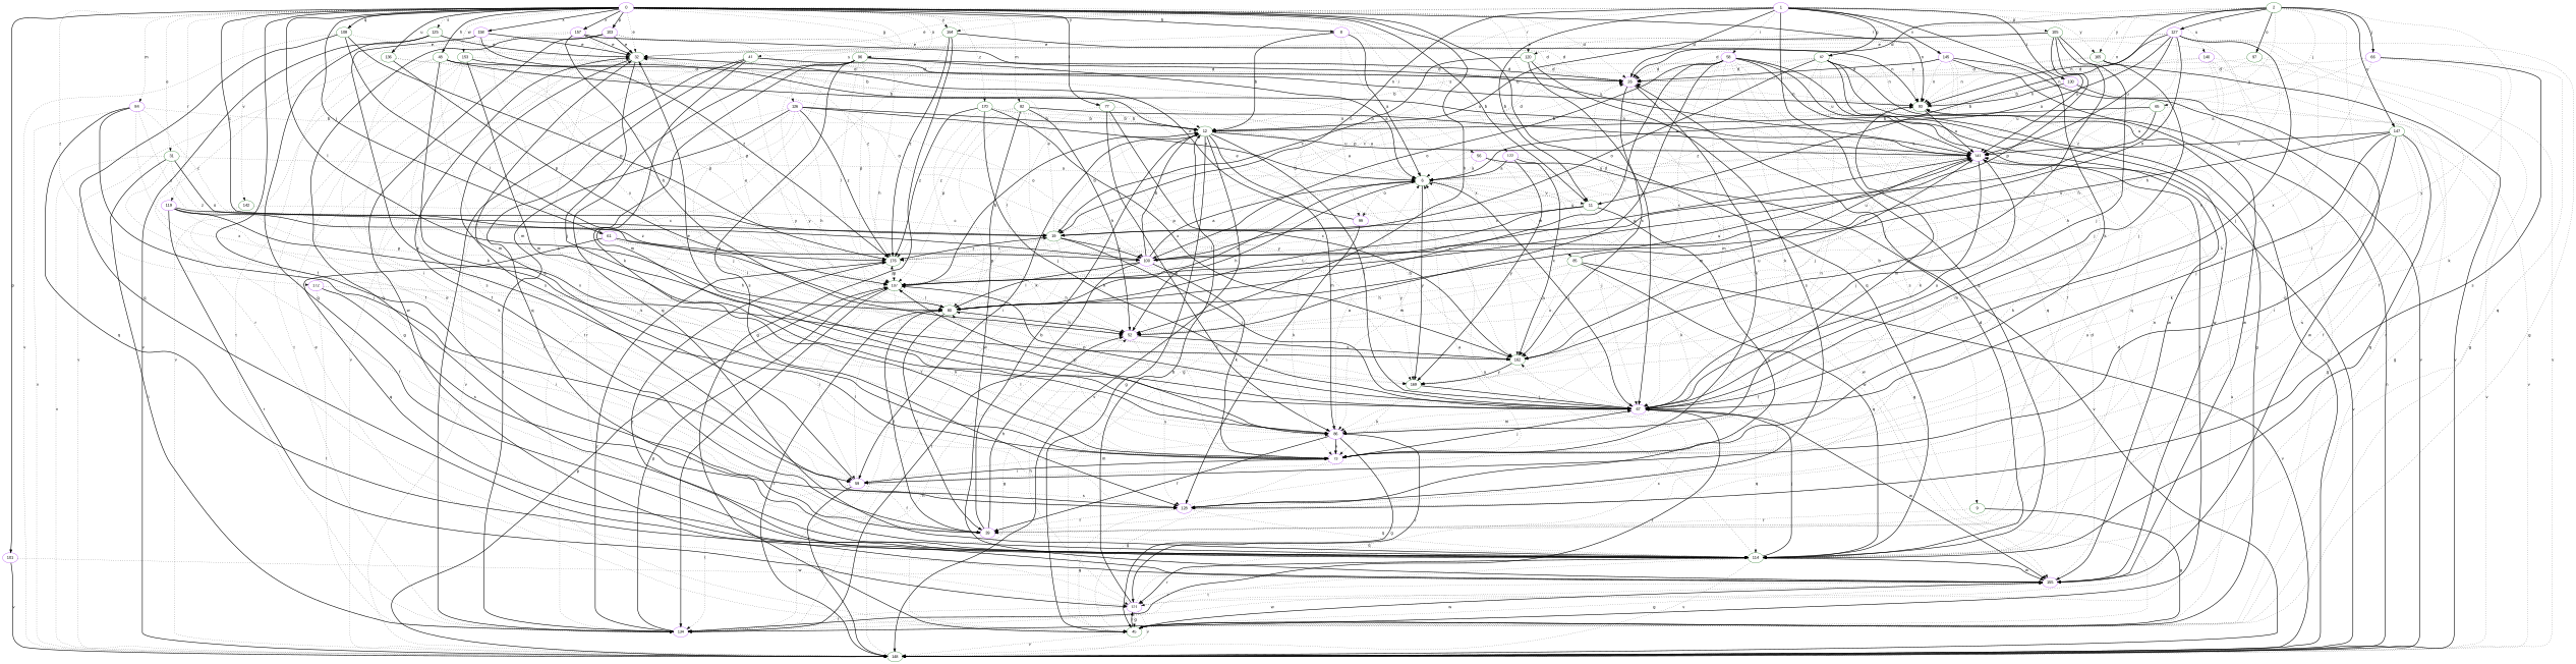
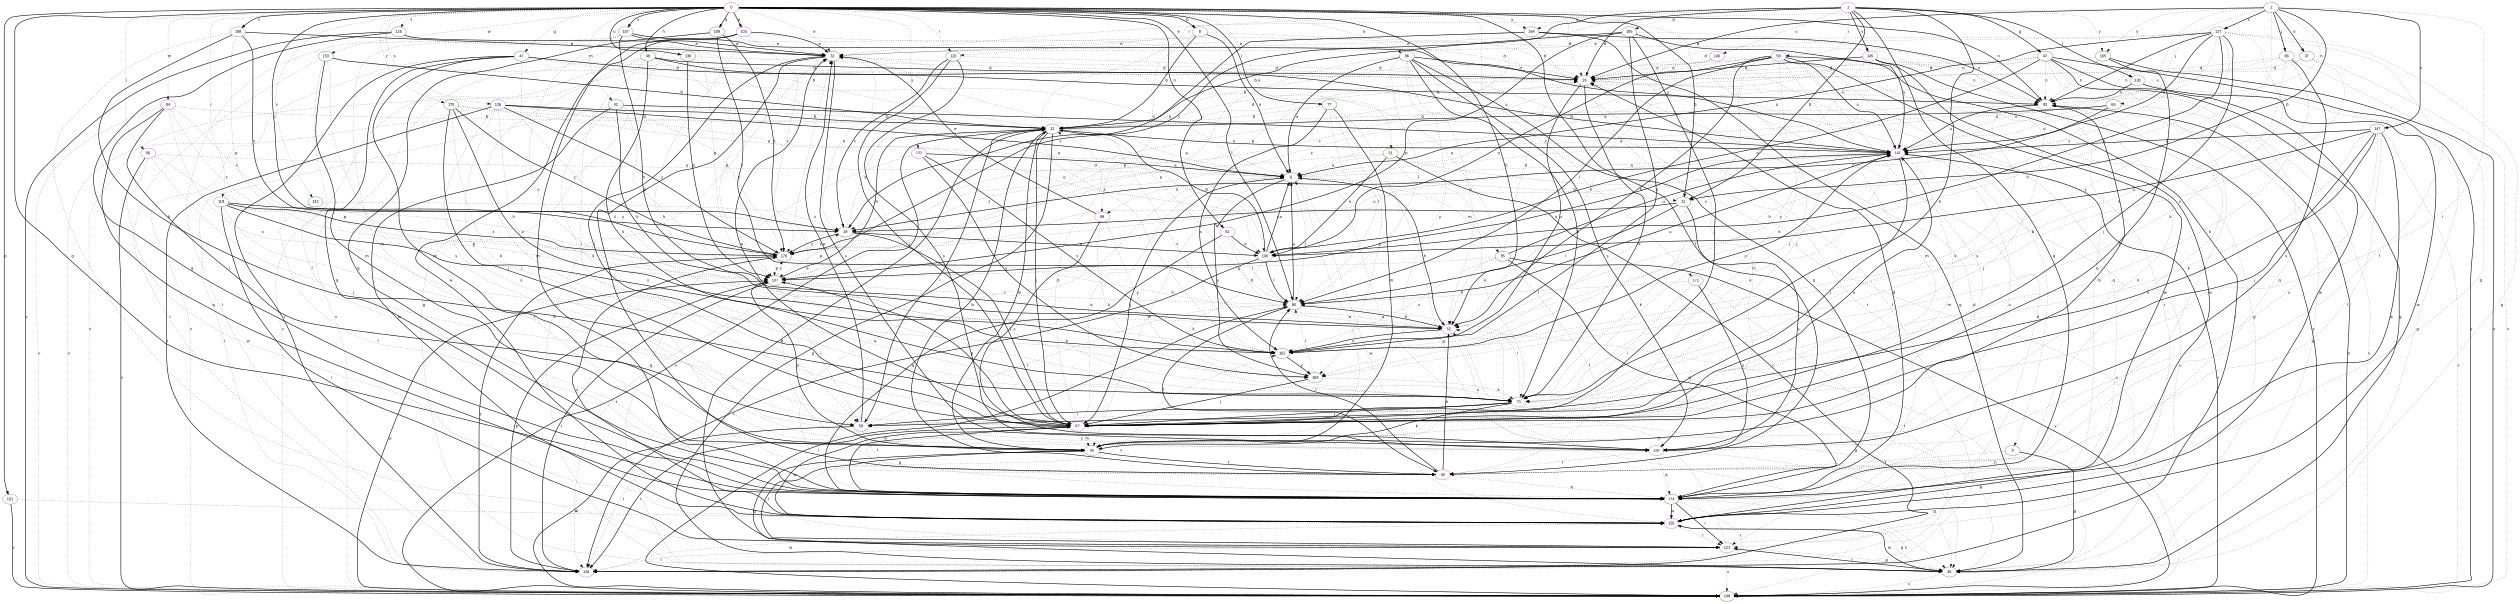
  strict digraph {
    fontname="Liberation Sans"
    node [color=darkgreen fontname="Liberation Sans"]
    edge [fontname="Liberation Sans" style=dotted]
    0 [color=purple]
    8 [color=purple]
    9
    11
    19
    26 [color=purple]
    31
    32
    39 [color=purple]
    41
    48
    52 [color=purple]
    56 [color=purple]
    61 [color=purple]
    77
    80
    82
    84 [color=purple]
    93
    96
    101 [color=purple]
    103 [color=purple]
    108
    114
    119 [color=purple]
    120
    122 [color=purple]
    125
    126 [color=purple]
    136
    142
    153
    157 [color=purple]
    158 [color=purple]
    164
    170
    172 [color=purple]
    6
    99 [color=purple]
    12
    162
    45
    73 [color=purple]
    128 [color=purple]
    107
    67 [color=purple]
    100 [color=purple]
    134 [color=purple]
    176
    86 [color=purple]
    148
    169
    59 [color=purple]
    141 [color=purple]
    155 [color=purple]
    121 [color=purple]
    1 [color=purple]
    42
    58 [color=purple]
    105
    130 [color=purple]
    140 [color=purple]
    145 [color=purple]
    165
    2
    65
    66 [color=purple]
    97
    127 [color=purple]
    147
    85
    0 -> 8 [label=b style=bold]
    0 -> 9 [label=b]
    0 -> 11 [label=b style=bold]
    0 -> 19 [label=c style=bold]
    0 -> 26 [label=d]
    0 -> 31 [label=e]
    0 -> 32 [label=e]
    0 -> 39 [label=f style=bold]
    0 -> 41 [label=g]
    0 -> 48 [label=h style=bold]
    0 -> 52 [label=h style=bold]
    0 -> 56 [label=i]
    0 -> 61 [label=j style=bold]
    0 -> 77 [label=l style=bold]
    0 -> 80 [label=l style=bold]
    0 -> 82 [label=m]
    0 -> 84 [label=m]
    0 -> 93 [label=n style=bold]
    0 -> 96 [label=o]
    0 -> 101 [label=p style=bold]
    0 -> 103 [label=p style=bold]
    0 -> 108 [label=q style=bold]
    0 -> 114 [label=q style=bold]
    0 -> 119 [label=r]
    0 -> 120 [label=r]
    0 -> 122 [label=s]
    0 -> 125 [label=s]
    0 -> 126 [label=s]
    0 -> 136 [label=u style=bold]
    0 -> 142 [label=v]
    0 -> 153 [label=w]
    0 -> 157 [label=x style=bold]
    0 -> 158 [label=x style=bold]
    0 -> 164 [label=y]
    0 -> 170 [label=z]
    0 -> 172 [label=z]
    8 -> 32 [label=e]
    8 -> 93 [label=n]
    8 -> 6 [label=a style=bold]
    8 -> 99 [label=o]
    8 -> 12 [label=b style=bold]
    8 -> 162 [label=x]
    9 -> 39 [label=f]
    9 -> 45 [label=g style=bold]
    11 -> 19 [label=c style=bold]
    11 -> 80 [label=l style=bold]
    11 -> 73 [label=k]
    11 -> 128 [label=s style=bold]
    19 -> 32 [label=e]
    19 -> 12 [label=b]
    19 -> 107 [label=p]
    19 -> 67 [label=j style=bold]
    19 -> 100 [label=o style=bold]
    19 -> 134 [label=t]
    19 -> 176 [label=z style=bold]
    26 -> 93 [label=n]
    26 -> 162 [label=x style=bold]
    26 -> 73 [label=k style=bold]
    26 -> 86 [label=m]
    31 -> 6 [label=a]
    31 -> 73 [label=k]
    31 -> 100 [label=o style=bold]
    31 -> 134 [label=t style=bold]
    31 -> 176 [label=z]
    31 -> 148 [label=v]
    32 -> 26 [label=d]
    32 -> 39 [label=f style=bold]
    32 -> 128 [label=s style=bold]
    32 -> 67 [label=j style=bold]
    39 -> 32 [label=e]
    39 -> 52 [label=h style=bold]
    39 -> 80 [label=l style=bold]
    39 -> 93 [label=n]
    39 -> 114 [label=q]
    39 -> 12 [label=b style=bold]
    41 -> 26 [label=d]
    41 -> 93 [label=n style=bold]
    41 -> 114 [label=q style=bold]
    41 -> 6 [label=a]
    41 -> 134 [label=t style=bold]
    41 -> 86 [label=m style=bold]
    41 -> 148 [label=v]
    41 -> 169 [label=y]
    48 -> 26 [label=d style=bold]
    48 -> 73 [label=k style=bold]
    48 -> 107 [label=p]
    48 -> 86 [label=m]
    48 -> 148 [label=v]
    48 -> 59 [label=i]
    48 -> 141 [label=u style=bold]
    52 -> 162 [label=x style=bold]
    52 -> 45 [label=g]
    52 -> 128 [label=s]
    56 -> 6 [label=a]
    56 -> 107 [label=p]
    56 -> 67 [label=j]
    56 -> 148 [label=v style=bold]
    56 -> 155 [label=w]
    61 -> 52 [label=h]
    61 -> 80 [label=l]
    61 -> 114 [label=q style=bold]
    61 -> 100 [label=o style=bold]
    77 -> 80 [label=l]
    77 -> 12 [label=b]
    77 -> 162 [label=x style=bold]
    77 -> 45 [label=g]
    77 -> 86 [label=m style=bold]
    77 -> 169 [label=y]
    80 -> 32 [label=e]
    80 -> 39 [label=f style=bold]
    80 -> 52 [label=h style=bold]
    80 -> 6 [label=a style=bold]
    80 -> 141 [label=u style=bold]
    82 -> 52 [label=h style=bold]
    82 -> 12 [label=b]
    82 -> 73 [label=k]
    82 -> 107 [label=p]
    82 -> 134 [label=t]
    82 -> 176 [label=z]
    82 -> 141 [label=u style=bold]
    82 -> 155 [label=w style=bold]
    84 -> 19 [label=c]
    84 -> 114 [label=q style=bold]
    84 -> 12 [label=b]
    84 -> 162 [label=x]
    84 -> 176 [label=z]
    84 -> 148 [label=v]
    84 -> 59 [label=i style=bold]
    93 -> 12 [label=b]
    93 -> 45 [label=g]
    93 -> 73 [label=k]
    93 -> 67 [label=j]
    93 -> 86 [label=m style=bold]
    93 -> 141 [label=u style=bold]
    96 -> 26 [label=d style=bold]
    96 -> 52 [label=h]
    96 -> 80 [label=l]
    96 -> 114 [label=q style=bold]
    96 -> 6 [label=a style=bold]
    96 -> 73 [label=k style=bold]
    96 -> 128 [label=s style=bold]
    96 -> 107 [label=p]
    96 -> 169 [label=y]
    96 -> 121 [label=r]
    101 -> 148 [label=v style=bold]
    101 -> 155 [label=w]
    103 -> 26 [label=d]
    103 -> 32 [label=e style=bold]
    103 -> 114 [label=q style=bold]
    103 -> 45 [label=g]
    103 -> 73 [label=k]
    103 -> 176 [label=z]
    103 -> 155 [label=w style=bold]
    108 -> 32 [label=e]
    108 -> 80 [label=l style=bold]
    108 -> 114 [label=q style=bold]
    108 -> 176 [label=z style=bold]
    108 -> 148 [label=v]
    114 -> 26 [label=d style=bold]
    114 -> 6 [label=a]
    114 -> 67 [label=j style=bold]
    114 -> 134 [label=t]
    114 -> 148 [label=v]
    114 -> 155 [label=w style=bold]
    114 -> 121 [label=r style=bold]
    119 -> 19 [label=c style=bold]
    119 -> 162 [label=x style=bold]
    119 -> 107 [label=p]
    119 -> 176 [label=z style=bold]
    119 -> 59 [label=i]
    119 -> 121 [label=r style=bold]
    120 -> 19 [label=c style=bold]
    120 -> 26 [label=d]
    120 -> 128 [label=s style=bold]
    120 -> 67 [label=j style=bold]
    122 -> 6 [label=a style=bold]
    122 -> 162 [label=x style=bold]
    122 -> 45 [label=g]
    122 -> 169 [label=y style=bold]
    125 -> 32 [label=e style=bold]
    125 -> 114 [label=q style=bold]
    125 -> 12 [label=b]
    125 -> 148 [label=v style=bold]
    126 -> 52 [label=h]
    126 -> 6 [label=a style=bold]
    126 -> 12 [label=b style=bold]
    126 -> 128 [label=s]
    126 -> 67 [label=j]
    126 -> 100 [label=o]
    126 -> 134 [label=t style=bold]
    126 -> 176 [label=z style=bold]
    126 -> 148 [label=v]
    136 -> 26 [label=d]
    136 -> 107 [label=p style=bold]
    136 -> 100 [label=o]
    136 -> 148 [label=v]
    142 -> 19 [label=c]
    142 -> 39 [label=f]
    153 -> 26 [label=d]
    153 -> 39 [label=f]
    153 -> 12 [label=b style=bold]
    153 -> 128 [label=s]
    153 -> 134 [label=t]
    153 -> 86 [label=m style=bold]
    157 -> 26 [label=d]
    157 -> 32 [label=e style=bold]
    157 -> 52 [label=h style=bold]
    157 -> 162 [label=x]
    157 -> 107 [label=p]
    157 -> 134 [label=t]
    157 -> 86 [label=m]
    157 -> 141 [label=u style=bold]
    158 -> 32 [label=e style=bold]
    158 -> 73 [label=k style=bold]
    158 -> 107 [label=p]
    158 -> 176 [label=z style=bold]
    158 -> 121 [label=r]
    164 -> 32 [label=e]
    164 -> 93 [label=n style=bold]
    164 -> 45 [label=g style=bold]
    164 -> 134 [label=t]
    164 -> 176 [label=z style=bold]
    170 -> 6 [label=a]
    170 -> 12 [label=b]
    170 -> 162 [label=x style=bold]
    170 -> 73 [label=k]
    170 -> 67 [label=j style=bold]
    170 -> 176 [label=z style=bold]
    172 -> 80 [label=l]
    172 -> 128 [label=s style=bold]
    172 -> 134 [label=t]
    172 -> 59 [label=i]
-   6 -> 11 [label=v]
+   6 -> 11 [label=b]
    6 -> 52 [label=h style=bold]
    6 -> 80 [label=l]
    6 -> 99 [label=o]
    6 -> 67 [label=j style=bold]
    6 -> 86 [label=m]
    6 -> 169 [label=y style=bold]
    6 -> 155 [label=w]
    6 -> 85 [label=m]
    99 -> 32 [label=e style=bold]
    99 -> 73 [label=k]
    99 -> 128 [label=s style=bold]
    99 -> 169 [label=y]
    12 -> 26 [label=d]
    12 -> 6 [label=a]
    12 -> 162 [label=x]
    12 -> 45 [label=g style=bold]
    12 -> 67 [label=j style=bold]
    12 -> 86 [label=m style=bold]
    12 -> 148 [label=v style=bold]
    12 -> 59 [label=i style=bold]
    12 -> 141 [label=u style=bold]
    162 -> 169 [label=y style=bold]
    162 -> 141 [label=u style=bold]
    45 -> 32 [label=e]
    45 -> 148 [label=v]
    45 -> 141 [label=u]
    45 -> 155 [label=w style=bold]
    45 -> 121 [label=r style=bold]
    73 -> 80 [label=l]
    73 -> 45 [label=g]
    73 -> 67 [label=j style=bold]
    73 -> 59 [label=i style=bold]
    128 -> 39 [label=f]
    128 -> 114 [label=q]
    128 -> 6 [label=a]
    128 -> 45 [label=g]
    128 -> 141 [label=u]
    107 -> 80 [label=l]
    107 -> 12 [label=b style=bold]
    107 -> 73 [label=k]
    107 -> 134 [label=t style=bold]
    107 -> 176 [label=z]
    107 -> 59 [label=i]
    107 -> 141 [label=u style=bold]
    67 -> 32 [label=e style=bold]
    67 -> 114 [label=q]
    67 -> 6 [label=a]
    67 -> 12 [label=b]
    67 -> 107 [label=p style=bold]
    67 -> 134 [label=t style=bold]
    67 -> 86 [label=m]
    67 -> 141 [label=u style=bold]
    67 -> 155 [label=w style=bold]
    100 -> 80 [label=l style=bold]
    100 -> 6 [label=a style=bold]
    100 -> 12 [label=b style=bold]
-   100 -> 73 [label=k style=bold]
+   100 -> 73 [label=k]
    100 -> 134 [label=t style=bold]
    134 -> 107 [label=p style=bold]
    134 -> 176 [label=z style=bold]
    134 -> 155 [label=w]
    176 -> 19 [label=c]
    176 -> 26 [label=d]
    176 -> 52 [label=h]
    176 -> 107 [label=p]
    176 -> 141 [label=u]
    86 -> 39 [label=f style=bold]
    86 -> 93 [label=n]
    86 -> 6 [label=a]
    86 -> 45 [label=g style=bold]
-   86 -> 73 [label=k style=bold]
+   73 -> 86 [label=k style=bold]
    86 -> 107 [label=p style=bold]
    86 -> 121 [label=r style=bold]
    148 -> 52 [label=h]
    148 -> 80 [label=l style=bold]
    148 -> 93 [label=n style=bold]
    148 -> 107 [label=p style=bold]
    169 -> 80 [label=l]
    169 -> 73 [label=k]
    169 -> 67 [label=j style=bold]
    59 -> 32 [label=e style=bold]
    59 -> 39 [label=f]
    59 -> 80 [label=l]
    59 -> 128 [label=s]
    59 -> 134 [label=t]
    59 -> 86 [label=m]
    59 -> 148 [label=v style=bold]
    141 -> 6 [label=a]
    141 -> 73 [label=k]
    141 -> 67 [label=j style=bold]
    141 -> 86 [label=m]
    141 -> 148 [label=v style=bold]
    155 -> 26 [label=d]
    155 -> 45 [label=g]
    155 -> 176 [label=z style=bold]
    155 -> 121 [label=r]
    121 -> 26 [label=d]
    121 -> 52 [label=h]
    121 -> 12 [label=b style=bold]
    121 -> 162 [label=x]
    121 -> 45 [label=g]
    121 -> 134 [label=t]
    121 -> 148 [label=v]
    1 -> 11 [label=b style=bold]
    1 -> 19 [label=c style=bold]
    1 -> 26 [label=d style=bold]
    1 -> 32 [label=e]
    1 -> 114 [label=q style=bold]
    1 -> 164 [label=y]
    1 -> 73 [label=k style=bold]
    1 -> 107 [label=p]
    1 -> 42 [label=g style=bold]
    1 -> 58 [label=i]
    1 -> 105 [label=p]
    1 -> 130 [label=t style=bold]
    1 -> 140 [label=u]
    1 -> 145 [label=v style=bold]
    1 -> 165 [label=y]
    42 -> 26 [label=d]
    42 -> 39 [label=f]
    42 -> 93 [label=n]
    42 -> 114 [label=q]
    42 -> 6 [label=a]
    42 -> 12 [label=b]
    42 -> 45 [label=g style=bold]
    42 -> 100 [label=o style=bold]
    42 -> 148 [label=v style=bold]
    42 -> 155 [label=w style=bold]
    58 -> 19 [label=c]
    58 -> 26 [label=d]
    58 -> 52 [label=h style=bold]
    58 -> 80 [label=l style=bold]
    58 -> 114 [label=q]
    58 -> 162 [label=x]
    58 -> 73 [label=k]
    58 -> 128 [label=s]
    58 -> 100 [label=o style=bold]
    58 -> 134 [label=t style=bold]
    58 -> 86 [label=m]
    58 -> 141 [label=u style=bold]
    58 -> 155 [label=w style=bold]
    105 -> 32 [label=e]
    105 -> 114 [label=q]
    105 -> 12 [label=b style=bold]
    105 -> 162 [label=x style=bold]
    105 -> 107 [label=p style=bold]
    105 -> 67 [label=j style=bold]
    105 -> 141 [label=u style=bold]
    130 -> 93 [label=n style=bold]
    130 -> 45 [label=g]
    130 -> 141 [label=u]
    130 -> 155 [label=w style=bold]
    140 -> 26 [label=d]
    140 -> 52 [label=h]
    140 -> 12 [label=b]
    140 -> 45 [label=g]
    140 -> 67 [label=j]
    140 -> 121 [label=r]
    145 -> 26 [label=d style=bold]
    145 -> 93 [label=n]
    145 -> 67 [label=j]
    145 -> 176 [label=z]
    145 -> 148 [label=v style=bold]
    145 -> 169 [label=y]
    145 -> 155 [label=w style=bold]
    165 -> 26 [label=d]
    165 -> 93 [label=n]
    165 -> 67 [label=j style=bold]
    165 -> 148 [label=v style=bold]
    2 -> 11 [label=b style=bold]
    2 -> 26 [label=d style=bold]
    2 -> 93 [label=n]
    2 -> 120 [label=r]
    2 -> 169 [label=y]
    2 -> 59 [label=i]
    2 -> 141 [label=u]
    2 -> 165 [label=y]
    2 -> 65 [label=j]
    2 -> 66 [label=j style=bold]
    2 -> 97 [label=o style=bold]
    2 -> 127 [label=s style=bold]
    2 -> 147 [label=v style=bold]
    65 -> 19 [label=c style=bold]
    65 -> 52 [label=h]
    65 -> 6 [label=a]
    65 -> 12 [label=b style=bold]
    65 -> 148 [label=v]
    65 -> 141 [label=u]
    66 -> 26 [label=d]
    66 -> 114 [label=q]
    66 -> 6 [label=a]
    66 -> 162 [label=x]
    66 -> 73 [label=k]
    66 -> 128 [label=s style=bold]
    97 -> 26 [label=d]
    97 -> 93 [label=n]
    97 -> 162 [label=x]
    97 -> 148 [label=v]
    127 -> 26 [label=d]
    127 -> 32 [label=e]
    127 -> 39 [label=f]
    127 -> 52 [label=h]
    127 -> 93 [label=n style=bold]
    127 -> 6 [label=a style=bold]
    127 -> 45 [label=g]
    127 -> 73 [label=k]
    127 -> 67 [label=j style=bold]
    127 -> 100 [label=o style=bold]
    127 -> 176 [label=z]
    127 -> 141 [label=u style=bold]
    147 -> 39 [label=f]
    147 -> 114 [label=q style=bold]
    147 -> 73 [label=k]
    147 -> 128 [label=s]
    147 -> 67 [label=j style=bold]
    147 -> 100 [label=o style=bold]
    147 -> 148 [label=v]
    147 -> 59 [label=i style=bold]
    147 -> 141 [label=u style=bold]
    85 -> 26 [label=d]
    85 -> 32 [label=e]
    85 -> 39 [label=f]
    85 -> 52 [label=h]
    85 -> 114 [label=q style=bold]
    85 -> 162 [label=x]
    85 -> 107 [label=p]
    85 -> 148 [label=v style=bold]
    85 -> 141 [label=u style=bold]
  }
